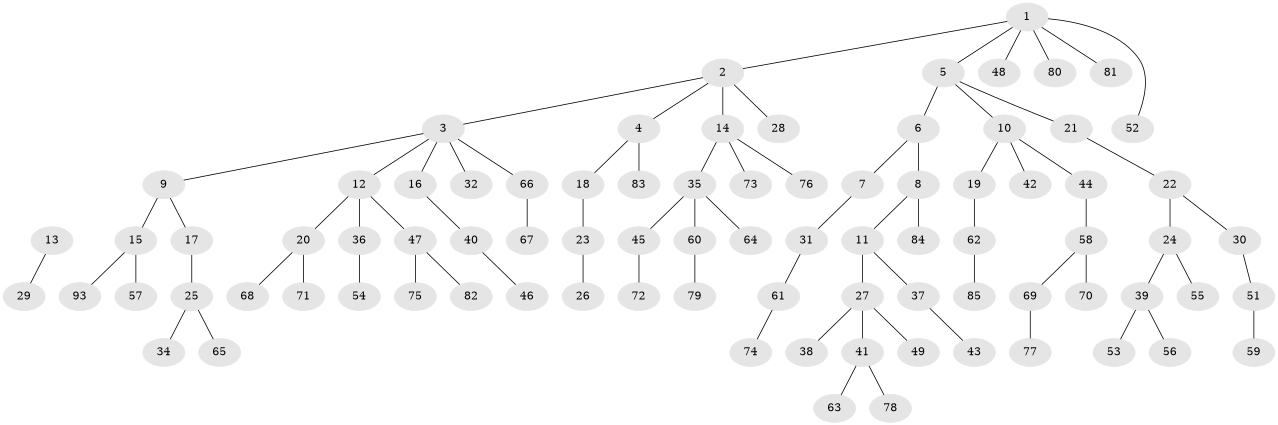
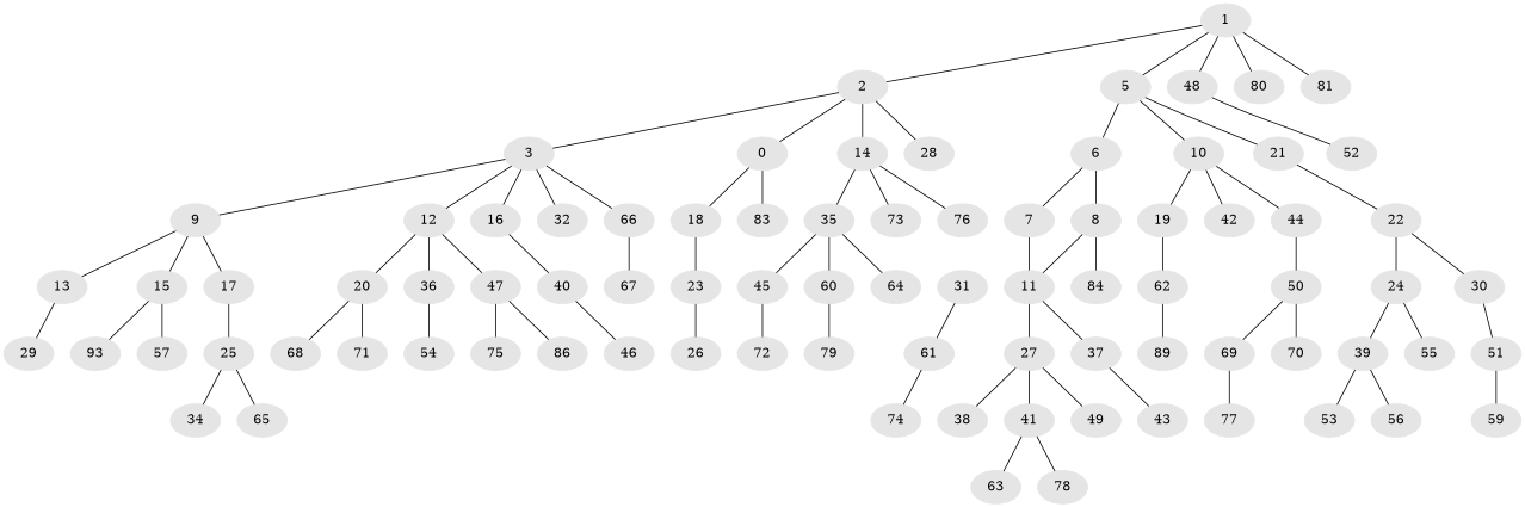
  graph {
    node [color=gray90 style=filled]
    1
    2
    5
    48
    80
    81
    3
-   4
+   4 [label=0]
    14
    28
    6
    10
    21
    52
    9
    12
    16
    32
    66
    18
    83
    35
    73
    76
    13
    15
    17
    20
    36
    47
    40
    67
    23
    7
    8
    19
    42
    44
    22
    31
    11
    84
    61
    27
    37
    29
    n47 [label=93]
    57
    25
    62
-   58
+   58 [label=50]
    38
    41
    49
    43
    68
    71
    54
    75
-   82
+   82 [label=86]
    45
    60
    64
    46
    34
    65
    26
-   85
+   85 [label=89]
    24
    30
    39
    55
    51
    53
    56
    63
    78
    59
    74
    72
    79
    69
    70
    77
    1 -- 2
    1 -- 5
    1 -- 48
    1 -- 80
    1 -- 81
    2 -- 3
    2 -- 4
    2 -- 14
    2 -- 28
    5 -- 6
    5 -- 10
    5 -- 21
-   1 -- 52
+   48 -- 52
    3 -- 9
    3 -- 12
    3 -- 16
    3 -- 32
    3 -- 66
    4 -- 18
    4 -- 83
    14 -- 35
    14 -- 73
    14 -- 76
    6 -- 7
    6 -- 8
    10 -- 19
    10 -- 42
    10 -- 44
    21 -- 22
+   9 -- 13
    9 -- 15
    9 -- 17
    12 -- 20
    12 -- 36
    12 -- 47
    16 -- 40
    66 -- 67
    18 -- 23
    35 -- 45
    35 -- 60
    35 -- 64
    13 -- 29
    15 -- n47
    15 -- 57
    17 -- 25
    20 -- 68
    20 -- 71
    36 -- 54
    47 -- 75
    47 -- 82
    40 -- 46
    23 -- 26
-   7 -- 31
+   7 -- 11
    8 -- 11
    8 -- 84
    19 -- 62
    44 -- 58
    22 -- 24
    22 -- 30
    31 -- 61
    11 -- 27
    11 -- 37
    61 -- 74
    27 -- 38
    27 -- 41
    27 -- 49
    37 -- 43
    25 -- 34
    25 -- 65
    62 -- 85
    58 -- 69
    58 -- 70
    41 -- 63
    41 -- 78
    45 -- 72
    60 -- 79
    24 -- 39
    24 -- 55
    30 -- 51
    39 -- 53
    39 -- 56
    51 -- 59
    69 -- 77
  }
